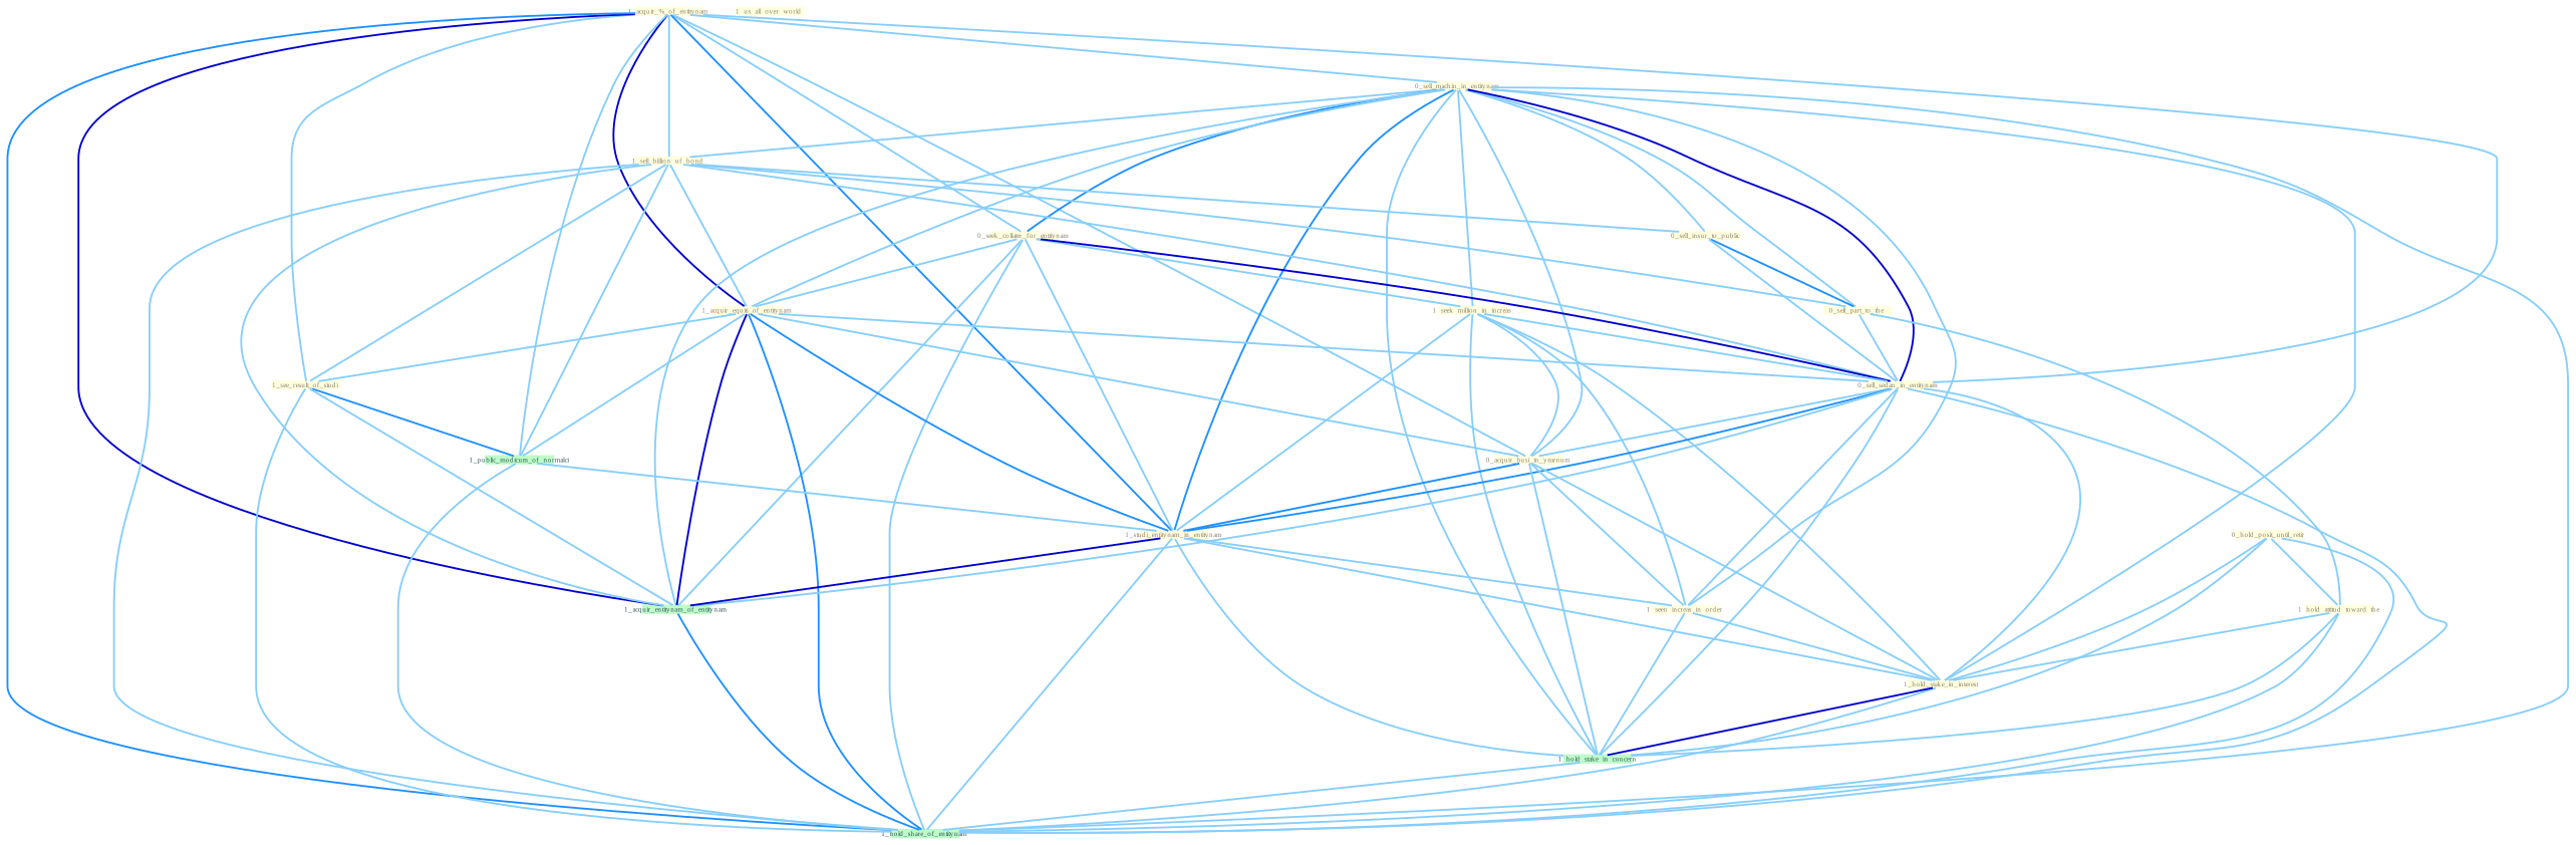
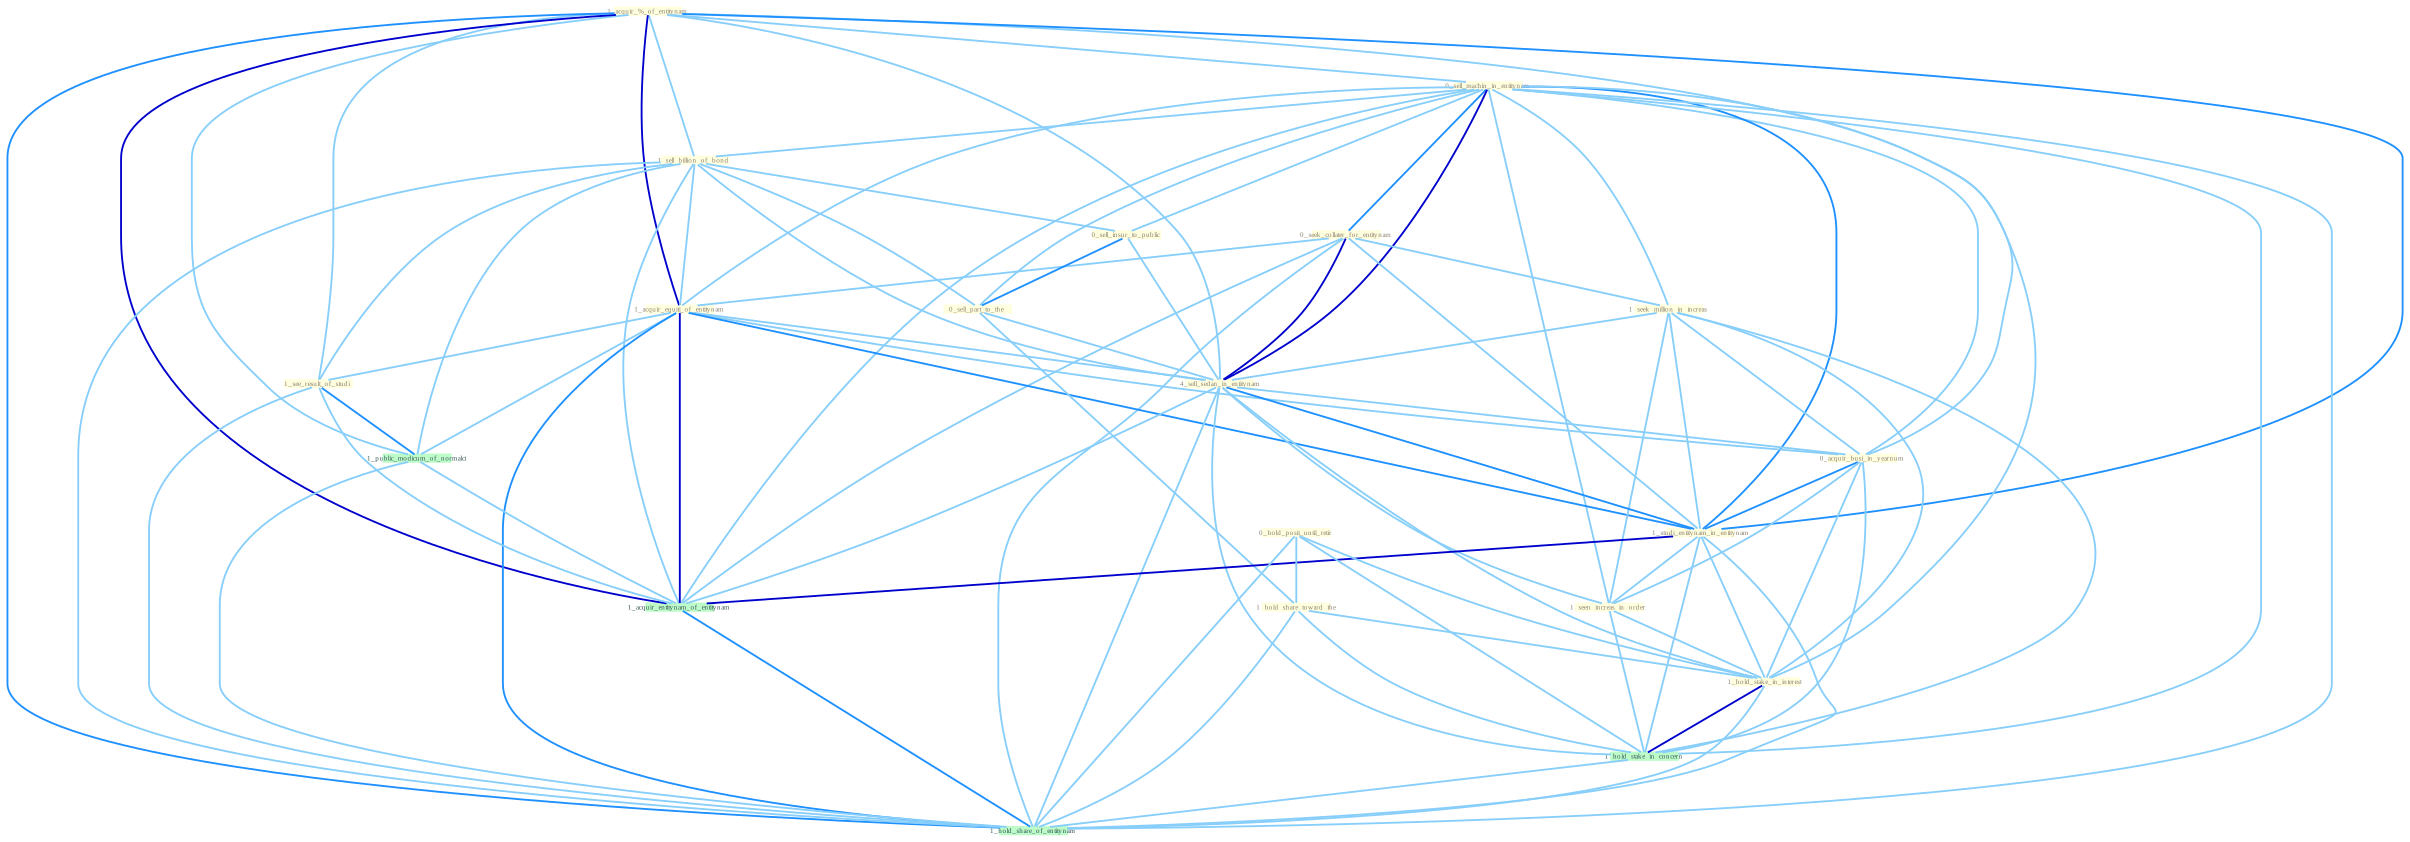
  graph {
    fontname="Liberation Serif"
    node [color="#ffffe0" fixedsize=true fontcolor="#8b7d6b" fontname="Liberation Serif" fontsize=4 shape=polygon style=filled]
    edge [color="#87cefa" fontname="Liberation Serif" w=1]
    "1_acquir_%_of_entitynam " [height=.06 width=.5]
    "0_sell_machin_in_entitynam " [height=.06 width=.5]
    "1_sell_billion_of_bond " [height=.06 width=.5]
    "0_seek_collater_for_entitynam " [height=.06 width=.5]
    "0_sell_insur_to_public " [height=.06 width=.5]
    "1_acquir_equiti_of_entitynam " [height=.06 width=.5]
    "1_seek_million_in_increas " [height=.06 width=.5]
    "0_sell_part_to_the " [height=.06 width=.5]
-   "0_sell_sedan_in_entitynam " [height=.06 width=.5]
+   "0_sell_sedan_in_entitynam " [height=.06 width=.5 label="4_sell_sedan_in_entitynam"]
    "0_acquir_busi_in_yearnum " [height=.06 width=.5]
    n11 [height=.06 label="1_studi_entitynam_in_entitynam" width=.5]
    "0_hold_posit_until_retir " [height=.06 width=.5]
    "1_see_result_of_studi " [height=.06 width=.5]
    "1_seen_increas_in_order " [height=.06 width=.5]
-   "1_hold_attitud_toward_the " [height=.06 width=.5]
+   "1_hold_attitud_toward_the " [height=.06 width=.5 label="1_hold_share_toward_the"]
    "1_hold_stake_in_interest " [height=.06 width=.5]
-   "1_us_all_over_world " [height=.06 width=.5]
    n18 [color="#BDFCC9" fontcolor="#2f4f4f" height=.06 label="1_public_modicum_of_normalci" width=.5]
    "1_acquir_entitynam_of_entitynam " [color="#BDFCC9" fontcolor="#2f4f4f" height=.06 width=.5]
    "1_hold_share_of_entitynam " [color="#BDFCC9" fontcolor="#2f4f4f" height=.06 width=.5]
    "1_hold_stake_in_concern " [color="#BDFCC9" fontcolor="#2f4f4f" height=.06 width=.5]
    subgraph sub_1 {
      "1_acquir_%_of_entitynam "
      "0_sell_machin_in_entitynam "
      "1_sell_billion_of_bond "
      "0_seek_collater_for_entitynam "
      "0_sell_insur_to_public "
      "1_acquir_equiti_of_entitynam "
      "1_seek_million_in_increas "
      "0_sell_part_to_the "
      "0_sell_sedan_in_entitynam "
      "0_acquir_busi_in_yearnum "
      n11
      "0_hold_posit_until_retir "
      "1_see_result_of_studi "
      "1_seen_increas_in_order "
      "1_hold_attitud_toward_the "
      "1_hold_stake_in_interest "
-     "1_us_all_over_world "
    }
    subgraph sub_2 {
    }
    "1_acquir_%_of_entitynam " -- "0_sell_machin_in_entitynam "
    "1_acquir_%_of_entitynam " -- "1_sell_billion_of_bond "
-   "1_acquir_%_of_entitynam " -- "0_seek_collater_for_entitynam "
    "1_acquir_%_of_entitynam " -- "1_acquir_equiti_of_entitynam " [color="#0000cd" w=3]
    "1_acquir_%_of_entitynam " -- "0_sell_sedan_in_entitynam "
    "1_acquir_%_of_entitynam " -- "0_acquir_busi_in_yearnum "
    "1_acquir_%_of_entitynam " -- n11 [color="#1e90ff" w=2]
    "1_acquir_%_of_entitynam " -- "1_see_result_of_studi "
    "1_acquir_%_of_entitynam " -- n18
    "1_acquir_%_of_entitynam " -- "1_acquir_entitynam_of_entitynam " [color="#0000cd" w=3]
    "1_acquir_%_of_entitynam " -- "1_hold_share_of_entitynam " [color="#1e90ff" w=2]
    "0_sell_machin_in_entitynam " -- "1_sell_billion_of_bond "
    "0_sell_machin_in_entitynam " -- "0_seek_collater_for_entitynam " [color="#1e90ff"]
    "0_sell_machin_in_entitynam " -- "0_sell_insur_to_public "
    "0_sell_machin_in_entitynam " -- "1_acquir_equiti_of_entitynam "
    "0_sell_machin_in_entitynam " -- "1_seek_million_in_increas "
    "0_sell_machin_in_entitynam " -- "0_sell_part_to_the "
    "0_sell_machin_in_entitynam " -- "0_sell_sedan_in_entitynam " [color="#0000cd" w=3]
    "0_sell_machin_in_entitynam " -- "0_acquir_busi_in_yearnum "
    "0_sell_machin_in_entitynam " -- n11 [color="#1e90ff" w=2]
    "0_sell_machin_in_entitynam " -- "1_seen_increas_in_order "
    "0_sell_machin_in_entitynam " -- "1_hold_stake_in_interest "
    "0_sell_machin_in_entitynam " -- "1_acquir_entitynam_of_entitynam "
    "0_sell_machin_in_entitynam " -- "1_hold_share_of_entitynam "
    "0_sell_machin_in_entitynam " -- "1_hold_stake_in_concern "
    "1_sell_billion_of_bond " -- "0_sell_insur_to_public "
    "1_sell_billion_of_bond " -- "1_acquir_equiti_of_entitynam "
    "1_sell_billion_of_bond " -- "0_sell_part_to_the "
    "1_sell_billion_of_bond " -- "0_sell_sedan_in_entitynam "
    "1_sell_billion_of_bond " -- "1_see_result_of_studi "
    "1_sell_billion_of_bond " -- n18
    "1_sell_billion_of_bond " -- "1_acquir_entitynam_of_entitynam "
    "1_sell_billion_of_bond " -- "1_hold_share_of_entitynam "
    "0_seek_collater_for_entitynam " -- "1_acquir_equiti_of_entitynam "
    "0_seek_collater_for_entitynam " -- "1_seek_million_in_increas "
    "0_seek_collater_for_entitynam " -- "0_sell_sedan_in_entitynam " [color="#0000cd"]
    "0_seek_collater_for_entitynam " -- n11
    "0_seek_collater_for_entitynam " -- "1_acquir_entitynam_of_entitynam "
    "0_seek_collater_for_entitynam " -- "1_hold_share_of_entitynam "
    "0_sell_insur_to_public " -- "0_sell_part_to_the " [color="#1e90ff" w=2]
    "0_sell_insur_to_public " -- "0_sell_sedan_in_entitynam "
    "1_acquir_equiti_of_entitynam " -- "0_sell_sedan_in_entitynam "
    "1_acquir_equiti_of_entitynam " -- "0_acquir_busi_in_yearnum "
    "1_acquir_equiti_of_entitynam " -- n11 [color="#1e90ff" w=2]
    "1_acquir_equiti_of_entitynam " -- "1_see_result_of_studi "
    "1_acquir_equiti_of_entitynam " -- n18
    "1_acquir_equiti_of_entitynam " -- "1_acquir_entitynam_of_entitynam " [color="#0000cd" w=3]
    "1_acquir_equiti_of_entitynam " -- "1_hold_share_of_entitynam " [color="#1e90ff" w=2]
    "1_seek_million_in_increas " -- "0_sell_sedan_in_entitynam "
    "1_seek_million_in_increas " -- "0_acquir_busi_in_yearnum "
    "1_seek_million_in_increas " -- n11
    "1_seek_million_in_increas " -- "1_seen_increas_in_order "
    "1_seek_million_in_increas " -- "1_hold_stake_in_interest "
    "1_seek_million_in_increas " -- "1_hold_stake_in_concern "
    "0_sell_part_to_the " -- "0_sell_sedan_in_entitynam "
    "0_sell_part_to_the " -- "1_hold_attitud_toward_the "
    "0_sell_sedan_in_entitynam " -- "0_acquir_busi_in_yearnum "
    "0_sell_sedan_in_entitynam " -- n11 [color="#1e90ff" w=2]
    "0_sell_sedan_in_entitynam " -- "1_seen_increas_in_order "
    "0_sell_sedan_in_entitynam " -- "1_hold_stake_in_interest "
    "0_sell_sedan_in_entitynam " -- "1_acquir_entitynam_of_entitynam "
    "0_sell_sedan_in_entitynam " -- "1_hold_share_of_entitynam "
    "0_sell_sedan_in_entitynam " -- "1_hold_stake_in_concern "
    "0_acquir_busi_in_yearnum " -- n11 [color="#1e90ff" w=2]
    "0_acquir_busi_in_yearnum " -- "1_seen_increas_in_order "
    "0_acquir_busi_in_yearnum " -- "1_hold_stake_in_interest "
    "0_acquir_busi_in_yearnum " -- "1_hold_stake_in_concern "
    n11 -- "1_seen_increas_in_order "
    n11 -- "1_hold_stake_in_interest "
    n11 -- "1_acquir_entitynam_of_entitynam " [color="#0000cd" w=3]
    n11 -- "1_hold_share_of_entitynam "
    n11 -- "1_hold_stake_in_concern "
    "0_hold_posit_until_retir " -- "1_hold_attitud_toward_the "
    "0_hold_posit_until_retir " -- "1_hold_stake_in_interest "
    "0_hold_posit_until_retir " -- "1_hold_share_of_entitynam "
    "0_hold_posit_until_retir " -- "1_hold_stake_in_concern "
    "1_see_result_of_studi " -- n18 [color="#1e90ff" w=2]
    "1_see_result_of_studi " -- "1_acquir_entitynam_of_entitynam "
    "1_see_result_of_studi " -- "1_hold_share_of_entitynam "
    "1_seen_increas_in_order " -- "1_hold_stake_in_interest "
    "1_seen_increas_in_order " -- "1_hold_stake_in_concern "
    "1_hold_attitud_toward_the " -- "1_hold_stake_in_interest "
    "1_hold_attitud_toward_the " -- "1_hold_share_of_entitynam "
    "1_hold_attitud_toward_the " -- "1_hold_stake_in_concern "
    "1_hold_stake_in_interest " -- "1_hold_share_of_entitynam "
    "1_hold_stake_in_interest " -- "1_hold_stake_in_concern " [color="#0000cd" w=3]
-   n18 -- n11
+   n18 -- "1_acquir_entitynam_of_entitynam "
    n18 -- "1_hold_share_of_entitynam "
    "1_acquir_entitynam_of_entitynam " -- "1_hold_share_of_entitynam " [color="#1e90ff" w=2]
    "1_hold_stake_in_concern " -- "1_hold_share_of_entitynam "
  }
